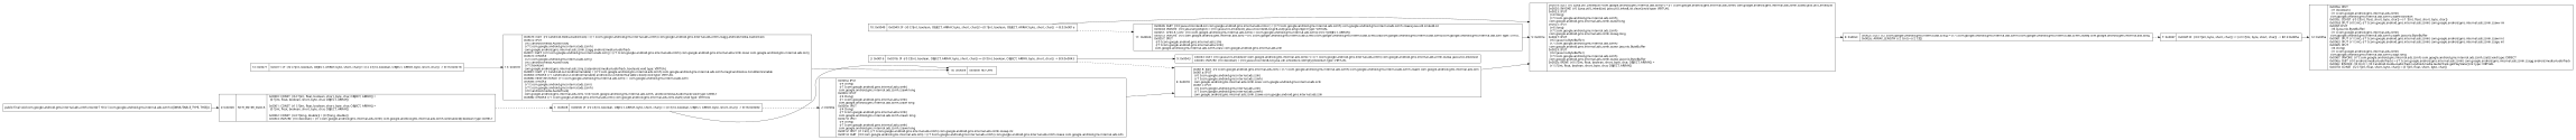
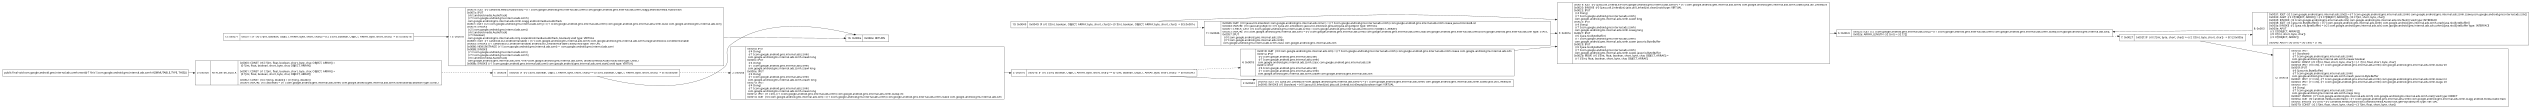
  digraph {
    fontname="Noto Sans"
    rankdir=LR
    node [fontname="Noto Sans" shape=record]
    edge [fontname="Noto Sans"]
    n1 [label="{0\:\ 0x0000|MTH_ENTER_BLOCK\l|0x0000: CONST  (r6 I:?[int, float, boolean, short, byte, char, OBJECT, ARRAY]) = \l  (0 ?[int, float, boolean, short, byte, char, OBJECT, ARRAY])\l \l0x0001: CONST  (r1 I:?[int, float, boolean, short, byte, char, OBJECT, ARRAY]) = \l  (0 ?[int, float, boolean, short, byte, char, OBJECT, ARRAY])\l \l0x0002: CONST  (r4 I:?[long, double]) = (0 ?[long, double]) \l0x0004: INVOKE  (r0 I:boolean) = (r7 I:com.google.android.gms.internal.ads.zzmh) com.google.android.gms.internal.ads.zzmh.isInitialized():boolean type: DIRECT \l}"]
    n2 [label="{1\:\ 0x0008|0x0008: IF  (r0 I:?[int, boolean, OBJECT, ARRAY, byte, short, char]) == (0 ?[int, boolean, OBJECT, ARRAY, byte, short, char])  \-\> B:16:0x008e \l}"]
    n3 [label="{2\:\ 0x000a|0x000a: IPUT  \l  (r4 I:long)\l  (r7 I:com.google.android.gms.internal.ads.zzmh)\l com.google.android.gms.internal.ads.zzmh.zzawk long \l0x000c: IPUT  \l  (r4 I:long)\l  (r7 I:com.google.android.gms.internal.ads.zzmh)\l com.google.android.gms.internal.ads.zzmh.zzawl long \l0x000e: IPUT  \l  (r4 I:long)\l  (r7 I:com.google.android.gms.internal.ads.zzmh)\l com.google.android.gms.internal.ads.zzmh.zzawn long \l0x0070: IPUT  \l  (r4 I:long)\l  (r7 I:com.google.android.gms.internal.ads.zzmh)\l com.google.android.gms.internal.ads.zzmh.zzawo long \l0x0012: IPUT  (r1 I:int), (r7 I:com.google.android.gms.internal.ads.zzmh) com.google.android.gms.internal.ads.zzmh.zzawp int \l0x0014: IGET  (r0 I:com.google.android.gms.internal.ads.zzln) = (r7 I:com.google.android.gms.internal.ads.zzmh) com.google.android.gms.internal.ads.zzmh.zzawe com.google.android.gms.internal.ads.zzln \l}"]
    n4 [label="{16\:\ 0x008e|0x068e: RETURN   \l}"]
    n5 [label="{3\:\ 0x0016|0x0016: IF  (r0 I:?[int, boolean, OBJECT, ARRAY, byte, short, char]) == (0 ?[int, boolean, OBJECT, ARRAY, byte, short, char])  \-\> B:9:0x0043 \l}"]
    n6 [label="{4\:\ 0x0018|0x0018: IGET  (r0 I:com.google.android.gms.internal.ads.zzln) = (r7 I:com.google.android.gms.internal.ads.zzmh) com.google.android.gms.internal.ads.zzmh.zzawe com.google.android.gms.internal.ads.zzln \l0x001a: IPUT  \l  (r0 I:com.google.android.gms.internal.ads.zzln)\l  (r7 I:com.google.android.gms.internal.ads.zzmh)\l com.google.android.gms.internal.ads.zzmh.zzasc com.google.android.gms.internal.ads.zzln \l0x001c: IPUT  \l  (r6 I:com.google.android.gms.internal.ads.zzln)\l  (r7 I:com.google.android.gms.internal.ads.zzmh)\l com.google.android.gms.internal.ads.zzmh.zzawe com.google.android.gms.internal.ads.zzln \l}"]
    n7 [label="{9\:\ 0x0043|0x0043: IGET  (r0 I:java.util.LinkedList\<com.google.android.gms.internal.ads.zzmo\>) = (r7 I:com.google.android.gms.internal.ads.zzmh) com.google.android.gms.internal.ads.zzmh.zzawa java.util.LinkedList \l0x0045: INVOKE  (r0 I:boolean) = (r0 I:java.util.LinkedList) java.util.LinkedList.isEmpty():boolean type: VIRTUAL \l}"]
    n8 [label="{5\:\ 0x001e|0x001e: IGET  (r0 I:java.util.LinkedList\<com.google.android.gms.internal.ads.zzmo\>) = (r7 I:com.google.android.gms.internal.ads.zzmh) com.google.android.gms.internal.ads.zzmh.zzawa java.util.LinkedList \l0x0020: INVOKE  (r0 I:java.util.LinkedList) java.util.LinkedList.clear():void type: VIRTUAL \l0x0023: IPUT  \l  (r4 I:long)\l  (r7 I:com.google.android.gms.internal.ads.zzmh)\l com.google.android.gms.internal.ads.zzmh.zzawf long \l0x0025: IPUT  \l  (r4 I:long)\l  (r7 I:com.google.android.gms.internal.ads.zzmh)\l com.google.android.gms.internal.ads.zzmh.zzawg long \l0x0027: IPUT  \l  (r6 I:java.nio.ByteBuffer)\l  (r7 I:com.google.android.gms.internal.ads.zzmh)\l com.google.android.gms.internal.ads.zzmh.zzawr java.nio.ByteBuffer \l0x0029: IPUT  \l  (r6 I:java.nio.ByteBuffer)\l  (r7 I:com.google.android.gms.internal.ads.zzmh)\l com.google.android.gms.internal.ads.zzmh.zzaws java.nio.ByteBuffer \l0x002b: MOVE  (r0 I:?[int, float, boolean, short, byte, char, OBJECT, ARRAY]) = \l  (r1 I:?[int, float, boolean, short, byte, char, OBJECT, ARRAY])\l \l}"]
    n9 [label="{6\:\ 0x002c|0x002c: IGET  (r2 I:com.google.android.gms.internal.ads.zzlx[]) = (r7 I:com.google.android.gms.internal.ads.zzmh) com.google.android.gms.internal.ads.zzmh.zzawq com.google.android.gms.internal.ads.zzlx[] \l0x002e: ARRAY_LENGTH  (r2 I:int) = (r2 I:?[]) \l}"]
    n10 [label="{7\:\ 0x002f|0x002f: IF  (r0 I:?[int, byte, short, char]) \>= (r2 I:?[int, byte, short, char])  \-\> B:12:0x005a \l}"]
+   n11 [label="{8\:\ 0x0031|0x0031: IGET  (r2 I:com.google.android.gms.internal.ads.zzlx[]) = (r7 I:com.google.android.gms.internal.ads.zzmh) com.google.android.gms.internal.ads.zzmh.zzawq com.google.android.gms.internal.ads.zzlx[] \l0x0033: AGET  (r2 I:?[OBJECT, ARRAY]) = (r2 I:?[OBJECT, ARRAY][]), (r0 I:?[int, short, byte, char]) \l0x0035: INVOKE  (r2 I:com.google.android.gms.internal.ads.zzlx) com.google.android.gms.internal.ads.zzlx.flush():void type: INTERFACE \l0x0038: IGET  (r3 I:java.nio.ByteBuffer[]) = (r7 I:com.google.android.gms.internal.ads.zzmh) com.google.android.gms.internal.ads.zzmh.zzadt java.nio.ByteBuffer[] \l0x003a: INVOKE  (r2 I:java.nio.ByteBuffer) = (r2 I:com.google.android.gms.internal.ads.zzlx) com.google.android.gms.internal.ads.zzlx.zzhm():java.nio.ByteBuffer type: INTERFACE \l0x003e: APUT  \l  (r3 I:?[OBJECT, ARRAY][])\l  (r0 I:?[int, short, byte, char])\l  (r2 I:?[OBJECT, ARRAY])\l \l0x0040: ARITH  (r0 I:int) = (r0 I:int) + (1 int) \l}"]
    n12 [label="{12\:\ 0x005a|0x005a: IPUT  \l  (r1 I:boolean)\l  (r7 I:com.google.android.gms.internal.ads.zzmh)\l com.google.android.gms.internal.ads.zzmh.zzaww boolean \l0x005c: CONST  (r0 I:?[int, float, short, byte, char]) = (\-1 ?[int, float, short, byte, char]) \l0x005d: IPUT  (r0 I:int), (r7 I:com.google.android.gms.internal.ads.zzmh) com.google.android.gms.internal.ads.zzmh.zzawv int \l0x005f: IPUT  \l  (r6 I:java.nio.ByteBuffer)\l  (r7 I:com.google.android.gms.internal.ads.zzmh)\l com.google.android.gms.internal.ads.zzmh.zzawh java.nio.ByteBuffer \l0x0061: IPUT  (r1 I:int), (r7 I:com.google.android.gms.internal.ads.zzmh) com.google.android.gms.internal.ads.zzmh.zzawi int \l0x0063: IPUT  (r1 I:int), (r7 I:com.google.android.gms.internal.ads.zzmh) com.google.android.gms.internal.ads.zzmh.zzagu int \l0x0065: IPUT  \l  (r4 I:long)\l  (r7 I:com.google.android.gms.internal.ads.zzmh)\l com.google.android.gms.internal.ads.zzmh.zzagx long \l0x0067: INVOKE  (r7 I:com.google.android.gms.internal.ads.zzmh) com.google.android.gms.internal.ads.zzmh.zzet():void type: DIRECT \l0x006a: IGET  (r0 I:android.media.AudioTrack) = (r7 I:com.google.android.gms.internal.ads.zzmh) com.google.android.gms.internal.ads.zzmh.zzagg android.media.AudioTrack \l0x006c: INVOKE  (r0 I:int) = (r0 I:android.media.AudioTrack) android.media.AudioTrack.getPlayState():int type: VIRTUAL \l0x0070: CONST  (r2 I:?[int, float, short, byte, char]) = (3 ?[int, float, short, byte, char]) \l}"]
    n13 [label="{10\:\ 0x0049|0x0049: IF  (r0 I:?[int, boolean, OBJECT, ARRAY, byte, short, char]) != (0 ?[int, boolean, OBJECT, ARRAY, byte, short, char])  \-\> B:5:0x001e \l}"]
    n14 [label="{11\:\ 0x004b|0x004b: IGET  (r0 I:java.util.LinkedList\<com.google.android.gms.internal.ads.zzmo\>) = (r7 I:com.google.android.gms.internal.ads.zzmh) com.google.android.gms.internal.ads.zzmh.zzawa java.util.LinkedList \l0x004d: INVOKE  (r0 I:java.lang.Object) = (r0 I:java.util.LinkedList) java.util.LinkedList.getLast():java.lang.Object type: VIRTUAL \l0x0051: CHECK_CAST  (r0 I:com.google.android.gms.internal.ads.zzmo) = (com.google.android.gms.internal.ads.zzmo) (r0 I:?[OBJECT, ARRAY]) \l0x0053: INVOKE  (r0 I:com.google.android.gms.internal.ads.zzln) = (r0 I:com.google.android.gms.internal.ads.zzmo) com.google.android.gms.internal.ads.zzmo.zza(com.google.android.gms.internal.ads.zzmo):com.google.android.gms.internal.ads.zzln type: STATIC \l0x0057: IPUT  \l  (r0 I:com.google.android.gms.internal.ads.zzln)\l  (r7 I:com.google.android.gms.internal.ads.zzmh)\l com.google.android.gms.internal.ads.zzmh.zzasc com.google.android.gms.internal.ads.zzln \l}"]
    n15 [label="{13\:\ 0x0071|0x0071: IF  (r0 I:?[int, boolean, OBJECT, ARRAY, byte, short, char]) != (r2 I:?[int, boolean, OBJECT, ARRAY, byte, short, char])  \-\> B:15:0x0078 \l}"]
    n16 [label="{15\:\ 0x0078|0x0078: IGET  (r0 I:android.media.AudioTrack) = (r7 I:com.google.android.gms.internal.ads.zzmh) com.google.android.gms.internal.ads.zzmh.zzagg android.media.AudioTrack \l0x007a: IPUT  \l  (r6 I:android.media.AudioTrack)\l  (r7 I:com.google.android.gms.internal.ads.zzmh)\l com.google.android.gms.internal.ads.zzmh.zzagg android.media.AudioTrack \l0x007c: IGET  (r2 I:com.google.android.gms.internal.ads.zzmj) = (r7 I:com.google.android.gms.internal.ads.zzmh) com.google.android.gms.internal.ads.zzmh.zzavz com.google.android.gms.internal.ads.zzmj \l0x007e: INVOKE  \l  (r2 I:com.google.android.gms.internal.ads.zzmj)\l  (r6 I:android.media.AudioTrack)\l  (r7 I:boolean)\l com.google.android.gms.internal.ads.zzmj.zza(android.media.AudioTrack, boolean):void type: VIRTUAL \l0x0081: IGET  (r1 I:android.os.ConditionVariable) = (r7 I:com.google.android.gms.internal.ads.zzmh) com.google.android.gms.internal.ads.zzmh.zzagd android.os.ConditionVariable \l0x0083: INVOKE  (r1 I:android.os.ConditionVariable) android.os.ConditionVariable.close():void type: VIRTUAL \l0x0086: NEW_INSTANCE  (r1 I:com.google.android.gms.internal.ads.zzmi) =  com.google.android.gms.internal.ads.zzmi \l0x0088: INVOKE  \l  (r1 I:com.google.android.gms.internal.ads.zzmi)\l  (r7 I:com.google.android.gms.internal.ads.zzmh)\l  (r0 I:android.media.AudioTrack)\l com.google.android.gms.internal.ads.zzmi.\<init\>(com.google.android.gms.internal.ads.zzmh, android.media.AudioTrack):void type: DIRECT \l0x008b: INVOKE  (r1 I:com.google.android.gms.internal.ads.zzmi) com.google.android.gms.internal.ads.zzmi.start():void type: VIRTUAL \l}"]
    n17 [label="{public final void com.google.android.gms.internal.ads.zzmh.reset((r7 'this' I:com.google.android.gms.internal.ads.zzmh A[IMMUTABLE_TYPE, THIS])) }"]
    n1 -> n2 [style=dashed]
    n2 -> n3 [style=dashed]
    n2 -> n4
-   n3 -> n6
+   n3 -> n5
    n5 -> n6 [style=dashed]
    n5 -> n7
    n6 -> n8
    n8 -> n9
    n9 -> n10 [style=dashed]
+   n10 -> n11 [style=dashed]
    n10 -> n12
+   n11 -> n9
    n13 -> n8
    n13 -> n14 [style=dashed]
    n14 -> n8
    n15 -> n16
    n16 -> n4
    n17 -> n1
  }
